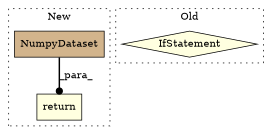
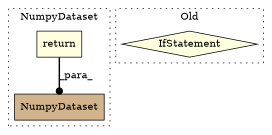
  digraph {
    node [shape=box style=filled fillcolor=lightyellow]
    n1 [a=32 l="13,1" label=NumpyDataset s="9868,9887" fillcolor=tan]
    n2 [a=41 l=7 label=return s=9952]
    n3 [a=25 l="4,2" label=IfStatement s="6227,6243" shape=diamond]
    subgraph cluster_1 {
-     label=New
+     label=NumpyDataset
      style=dotted
      n1
      n2
    }
    subgraph cluster_2 {
      label=Old
      style=dotted
      n3
    }
-   n1 -> n2 [label=_para_ style=bold arrowhead=dot]
+   n2 -> n1 [label=_para_ style=bold arrowhead=dot]
  }
